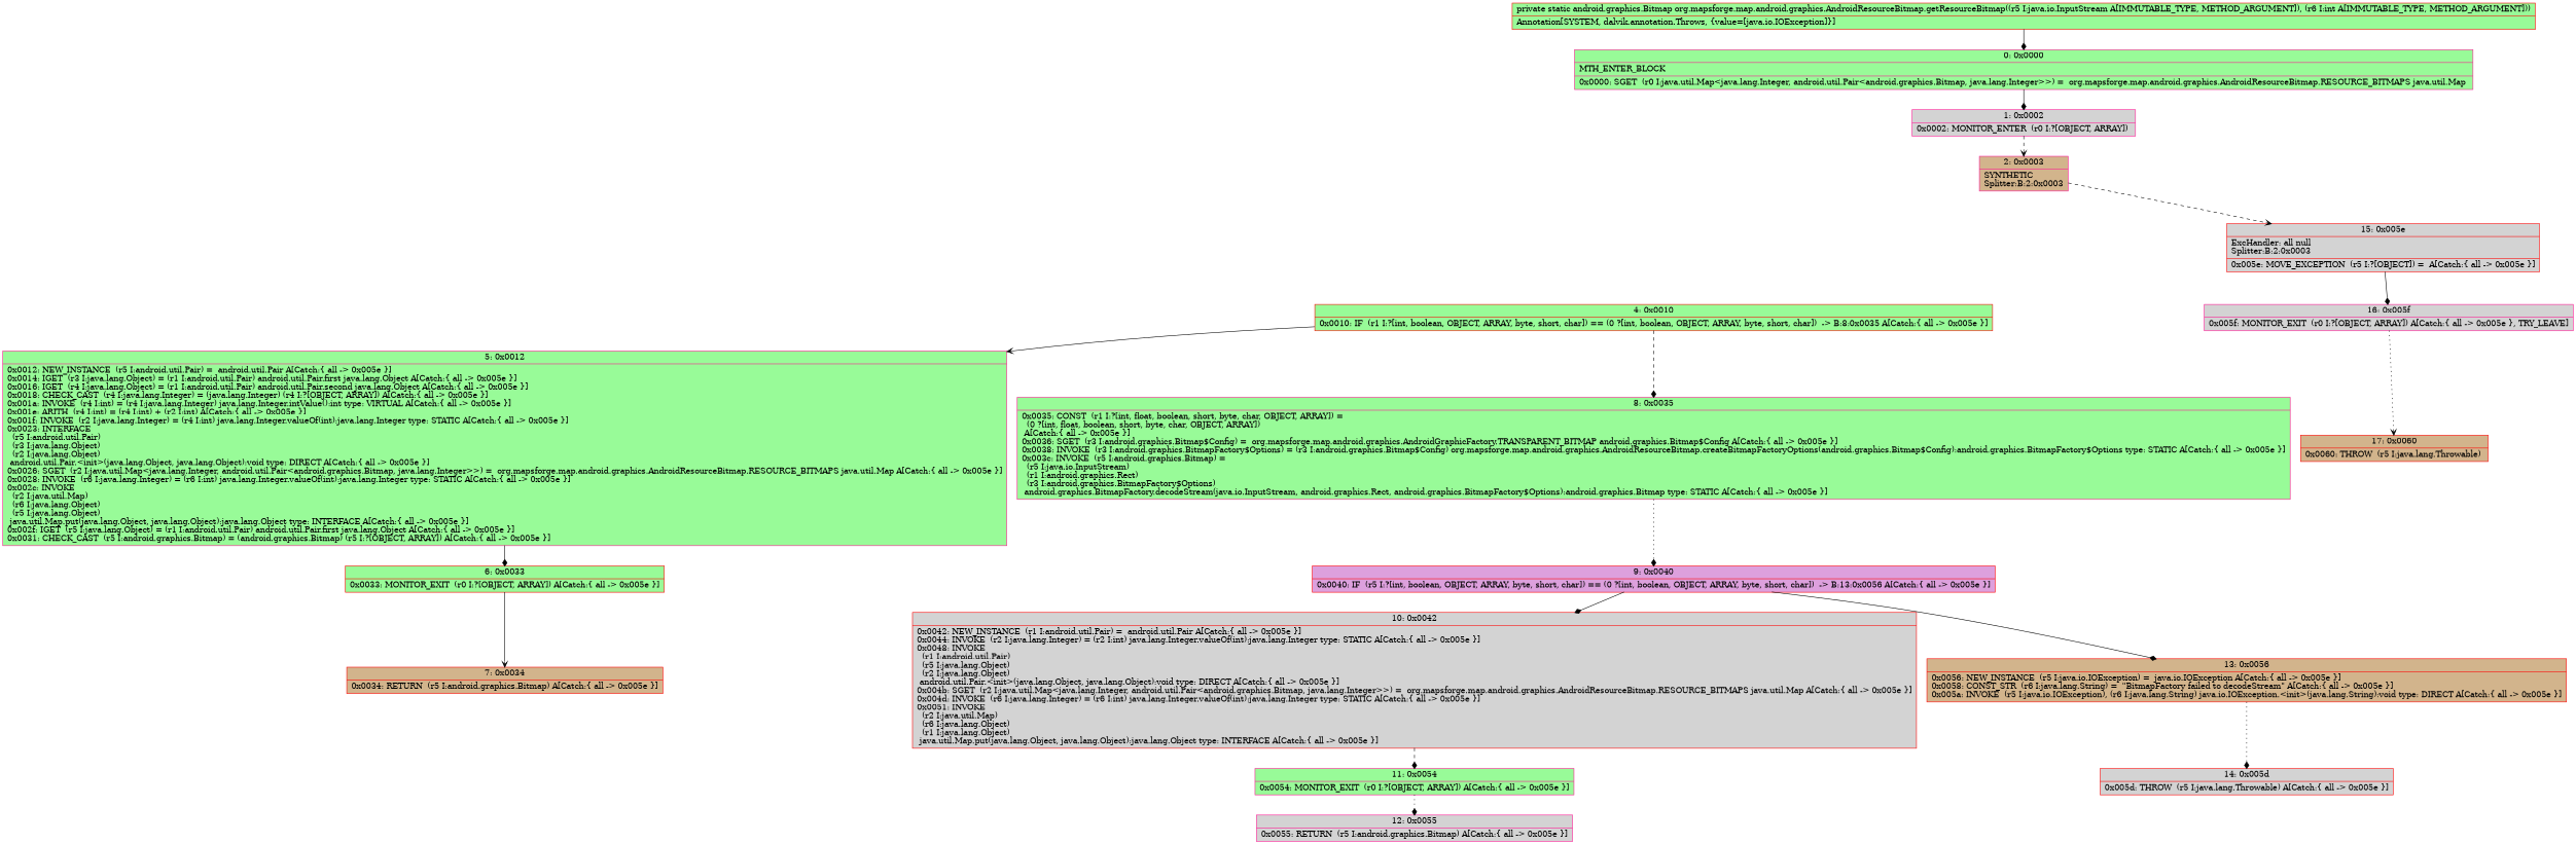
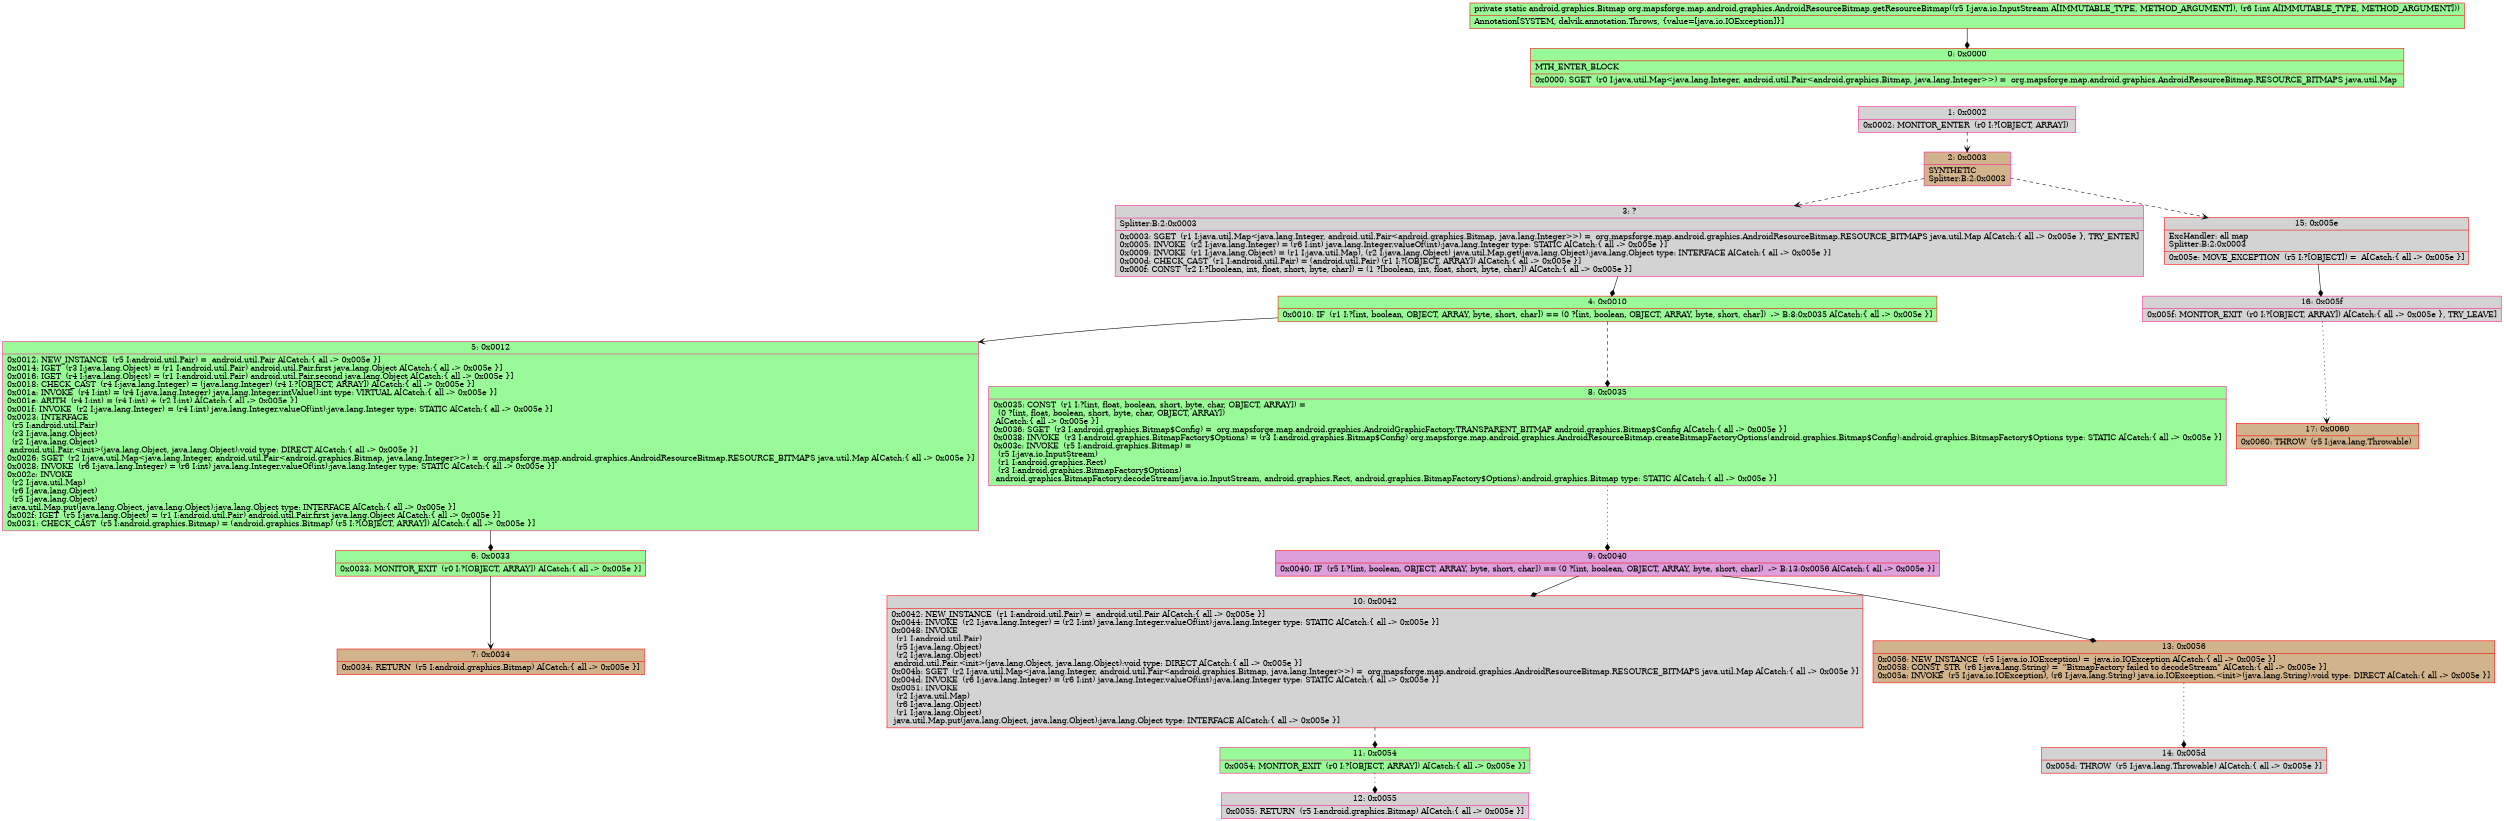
  digraph {
    node [color=red fillcolor=palegreen shape=record style=filled]
    edge [arrowhead=diamond style=solid]
-   n1 [color=deeppink label="{0\:\ 0x0000|MTH_ENTER_BLOCK\l|0x0000: SGET  (r0 I:java.util.Map\<java.lang.Integer, android.util.Pair\<android.graphics.Bitmap, java.lang.Integer\>\>) =  org.mapsforge.map.android.graphics.AndroidResourceBitmap.RESOURCE_BITMAPS java.util.Map \l}"]
+   n1 [label="{0\:\ 0x0000|MTH_ENTER_BLOCK\l|0x0000: SGET  (r0 I:java.util.Map\<java.lang.Integer, android.util.Pair\<android.graphics.Bitmap, java.lang.Integer\>\>) =  org.mapsforge.map.android.graphics.AndroidResourceBitmap.RESOURCE_BITMAPS java.util.Map \l}"]
    n2 [color=deeppink fillcolor=lightgrey label="{1\:\ 0x0002|0x0002: MONITOR_ENTER  (r0 I:?[OBJECT, ARRAY]) \l}"]
    n3 [color=deeppink fillcolor=tan label="{2\:\ 0x0003|SYNTHETIC\lSplitter:B:2:0x0003\l}"]
-   n5 [fillcolor=lightgrey label="{15\:\ 0x005e|ExcHandler: all null\lSplitter:B:2:0x0003\l|0x005e: MOVE_EXCEPTION  (r5 I:?[OBJECT]) =  A[Catch:\{ all \-\> 0x005e \}]\l}"]
+   n4 [color=deeppink fillcolor=lightgrey label="{3\:\ ?|Splitter:B:2:0x0003\l|0x0003: SGET  (r1 I:java.util.Map\<java.lang.Integer, android.util.Pair\<android.graphics.Bitmap, java.lang.Integer\>\>) =  org.mapsforge.map.android.graphics.AndroidResourceBitmap.RESOURCE_BITMAPS java.util.Map A[Catch:\{ all \-\> 0x005e \}, TRY_ENTER]\l0x0005: INVOKE  (r2 I:java.lang.Integer) = (r6 I:int) java.lang.Integer.valueOf(int):java.lang.Integer type: STATIC A[Catch:\{ all \-\> 0x005e \}]\l0x0009: INVOKE  (r1 I:java.lang.Object) = (r1 I:java.util.Map), (r2 I:java.lang.Object) java.util.Map.get(java.lang.Object):java.lang.Object type: INTERFACE A[Catch:\{ all \-\> 0x005e \}]\l0x000d: CHECK_CAST  (r1 I:android.util.Pair) = (android.util.Pair) (r1 I:?[OBJECT, ARRAY]) A[Catch:\{ all \-\> 0x005e \}]\l0x000f: CONST  (r2 I:?[boolean, int, float, short, byte, char]) = (1 ?[boolean, int, float, short, byte, char]) A[Catch:\{ all \-\> 0x005e \}]\l}"]
+   n5 [fillcolor=lightgrey label="{15\:\ 0x005e|ExcHandler: all map\lSplitter:B:2:0x0003\l|0x005e: MOVE_EXCEPTION  (r5 I:?[OBJECT]) =  A[Catch:\{ all \-\> 0x005e \}]\l}"]
    n6 [label="{4\:\ 0x0010|0x0010: IF  (r1 I:?[int, boolean, OBJECT, ARRAY, byte, short, char]) == (0 ?[int, boolean, OBJECT, ARRAY, byte, short, char])  \-\> B:8:0x0035 A[Catch:\{ all \-\> 0x005e \}]\l}"]
    n7 [color=deeppink fillcolor=lightgrey label="{16\:\ 0x005f|0x005f: MONITOR_EXIT  (r0 I:?[OBJECT, ARRAY]) A[Catch:\{ all \-\> 0x005e \}, TRY_LEAVE]\l}"]
    n8 [color=deeppink label="{5\:\ 0x0012|0x0012: NEW_INSTANCE  (r5 I:android.util.Pair) =  android.util.Pair A[Catch:\{ all \-\> 0x005e \}]\l0x0014: IGET  (r3 I:java.lang.Object) = (r1 I:android.util.Pair) android.util.Pair.first java.lang.Object A[Catch:\{ all \-\> 0x005e \}]\l0x0016: IGET  (r4 I:java.lang.Object) = (r1 I:android.util.Pair) android.util.Pair.second java.lang.Object A[Catch:\{ all \-\> 0x005e \}]\l0x0018: CHECK_CAST  (r4 I:java.lang.Integer) = (java.lang.Integer) (r4 I:?[OBJECT, ARRAY]) A[Catch:\{ all \-\> 0x005e \}]\l0x001a: INVOKE  (r4 I:int) = (r4 I:java.lang.Integer) java.lang.Integer.intValue():int type: VIRTUAL A[Catch:\{ all \-\> 0x005e \}]\l0x001e: ARITH  (r4 I:int) = (r4 I:int) + (r2 I:int) A[Catch:\{ all \-\> 0x005e \}]\l0x001f: INVOKE  (r2 I:java.lang.Integer) = (r4 I:int) java.lang.Integer.valueOf(int):java.lang.Integer type: STATIC A[Catch:\{ all \-\> 0x005e \}]\l0x0023: INTERFACE  \l  (r5 I:android.util.Pair)\l  (r3 I:java.lang.Object)\l  (r2 I:java.lang.Object)\l android.util.Pair.\<init\>(java.lang.Object, java.lang.Object):void type: DIRECT A[Catch:\{ all \-\> 0x005e \}]\l0x0026: SGET  (r2 I:java.util.Map\<java.lang.Integer, android.util.Pair\<android.graphics.Bitmap, java.lang.Integer\>\>) =  org.mapsforge.map.android.graphics.AndroidResourceBitmap.RESOURCE_BITMAPS java.util.Map A[Catch:\{ all \-\> 0x005e \}]\l0x0028: INVOKE  (r6 I:java.lang.Integer) = (r6 I:int) java.lang.Integer.valueOf(int):java.lang.Integer type: STATIC A[Catch:\{ all \-\> 0x005e \}]\l0x002c: INVOKE  \l  (r2 I:java.util.Map)\l  (r6 I:java.lang.Object)\l  (r5 I:java.lang.Object)\l java.util.Map.put(java.lang.Object, java.lang.Object):java.lang.Object type: INTERFACE A[Catch:\{ all \-\> 0x005e \}]\l0x002f: IGET  (r5 I:java.lang.Object) = (r1 I:android.util.Pair) android.util.Pair.first java.lang.Object A[Catch:\{ all \-\> 0x005e \}]\l0x0031: CHECK_CAST  (r5 I:android.graphics.Bitmap) = (android.graphics.Bitmap) (r5 I:?[OBJECT, ARRAY]) A[Catch:\{ all \-\> 0x005e \}]\l}"]
    n9 [color=deeppink label="{8\:\ 0x0035|0x0035: CONST  (r1 I:?[int, float, boolean, short, byte, char, OBJECT, ARRAY]) = \l  (0 ?[int, float, boolean, short, byte, char, OBJECT, ARRAY])\l A[Catch:\{ all \-\> 0x005e \}]\l0x0036: SGET  (r3 I:android.graphics.Bitmap$Config) =  org.mapsforge.map.android.graphics.AndroidGraphicFactory.TRANSPARENT_BITMAP android.graphics.Bitmap$Config A[Catch:\{ all \-\> 0x005e \}]\l0x0038: INVOKE  (r3 I:android.graphics.BitmapFactory$Options) = (r3 I:android.graphics.Bitmap$Config) org.mapsforge.map.android.graphics.AndroidResourceBitmap.createBitmapFactoryOptions(android.graphics.Bitmap$Config):android.graphics.BitmapFactory$Options type: STATIC A[Catch:\{ all \-\> 0x005e \}]\l0x003c: INVOKE  (r5 I:android.graphics.Bitmap) = \l  (r5 I:java.io.InputStream)\l  (r1 I:android.graphics.Rect)\l  (r3 I:android.graphics.BitmapFactory$Options)\l android.graphics.BitmapFactory.decodeStream(java.io.InputStream, android.graphics.Rect, android.graphics.BitmapFactory$Options):android.graphics.Bitmap type: STATIC A[Catch:\{ all \-\> 0x005e \}]\l}"]
    n10 [label="{6\:\ 0x0033|0x0033: MONITOR_EXIT  (r0 I:?[OBJECT, ARRAY]) A[Catch:\{ all \-\> 0x005e \}]\l}"]
    n11 [fillcolor=plum label="{9\:\ 0x0040|0x0040: IF  (r5 I:?[int, boolean, OBJECT, ARRAY, byte, short, char]) == (0 ?[int, boolean, OBJECT, ARRAY, byte, short, char])  \-\> B:13:0x0056 A[Catch:\{ all \-\> 0x005e \}]\l}"]
    n12 [fillcolor=tan label="{7\:\ 0x0034|0x0034: RETURN  (r5 I:android.graphics.Bitmap) A[Catch:\{ all \-\> 0x005e \}]\l}"]
    n13 [fillcolor=lightgrey label="{10\:\ 0x0042|0x0042: NEW_INSTANCE  (r1 I:android.util.Pair) =  android.util.Pair A[Catch:\{ all \-\> 0x005e \}]\l0x0044: INVOKE  (r2 I:java.lang.Integer) = (r2 I:int) java.lang.Integer.valueOf(int):java.lang.Integer type: STATIC A[Catch:\{ all \-\> 0x005e \}]\l0x0048: INVOKE  \l  (r1 I:android.util.Pair)\l  (r5 I:java.lang.Object)\l  (r2 I:java.lang.Object)\l android.util.Pair.\<init\>(java.lang.Object, java.lang.Object):void type: DIRECT A[Catch:\{ all \-\> 0x005e \}]\l0x004b: SGET  (r2 I:java.util.Map\<java.lang.Integer, android.util.Pair\<android.graphics.Bitmap, java.lang.Integer\>\>) =  org.mapsforge.map.android.graphics.AndroidResourceBitmap.RESOURCE_BITMAPS java.util.Map A[Catch:\{ all \-\> 0x005e \}]\l0x004d: INVOKE  (r6 I:java.lang.Integer) = (r6 I:int) java.lang.Integer.valueOf(int):java.lang.Integer type: STATIC A[Catch:\{ all \-\> 0x005e \}]\l0x0051: INVOKE  \l  (r2 I:java.util.Map)\l  (r6 I:java.lang.Object)\l  (r1 I:java.lang.Object)\l java.util.Map.put(java.lang.Object, java.lang.Object):java.lang.Object type: INTERFACE A[Catch:\{ all \-\> 0x005e \}]\l}"]
    n14 [fillcolor=tan label="{13\:\ 0x0056|0x0056: NEW_INSTANCE  (r5 I:java.io.IOException) =  java.io.IOException A[Catch:\{ all \-\> 0x005e \}]\l0x0058: CONST_STR  (r6 I:java.lang.String) =  \"BitmapFactory failed to decodeStream\" A[Catch:\{ all \-\> 0x005e \}]\l0x005a: INVOKE  (r5 I:java.io.IOException), (r6 I:java.lang.String) java.io.IOException.\<init\>(java.lang.String):void type: DIRECT A[Catch:\{ all \-\> 0x005e \}]\l}"]
    n15 [color=deeppink label="{11\:\ 0x0054|0x0054: MONITOR_EXIT  (r0 I:?[OBJECT, ARRAY]) A[Catch:\{ all \-\> 0x005e \}]\l}"]
    n16 [fillcolor=lightgrey label="{14\:\ 0x005d|0x005d: THROW  (r5 I:java.lang.Throwable) A[Catch:\{ all \-\> 0x005e \}]\l}"]
    n17 [color=deeppink fillcolor=lightgrey label="{12\:\ 0x0055|0x0055: RETURN  (r5 I:android.graphics.Bitmap) A[Catch:\{ all \-\> 0x005e \}]\l}"]
    n18 [fillcolor=tan label="{17\:\ 0x0060|0x0060: THROW  (r5 I:java.lang.Throwable) \l}"]
    n19 [label="{private static android.graphics.Bitmap org.mapsforge.map.android.graphics.AndroidResourceBitmap.getResourceBitmap((r5 I:java.io.InputStream A[IMMUTABLE_TYPE, METHOD_ARGUMENT]), (r6 I:int A[IMMUTABLE_TYPE, METHOD_ARGUMENT]))  | Annotation[SYSTEM, dalvik.annotation.Throws, \{value=[java.io.IOException]\}]\l}"]
-   n1 -> n2
    n2 -> n3 [arrowhead=vee style=dashed]
+   n3 -> n4 [arrowhead=vee style=dashed]
    n3 -> n5 [arrowhead=vee style=dashed]
+   n4 -> n6
    n5 -> n7
    n6 -> n8 [arrowhead=vee]
    n6 -> n9 [style=dashed]
    n7 -> n18 [arrowhead=vee style=dotted]
    n8 -> n10
    n9 -> n11 [style=dotted]
    n10 -> n12 [arrowhead=vee]
    n11 -> n13
    n11 -> n14
    n13 -> n15 [style=dashed]
    n14 -> n16 [style=dotted]
    n15 -> n17 [style=dotted]
    n19 -> n1
  }
